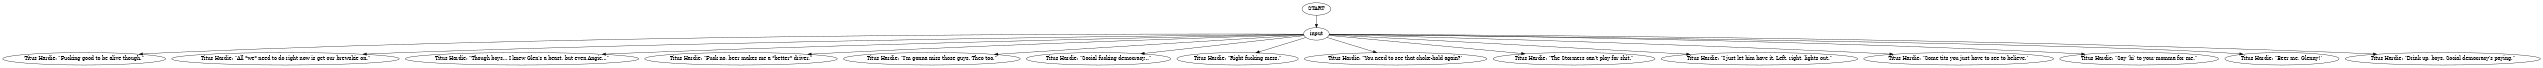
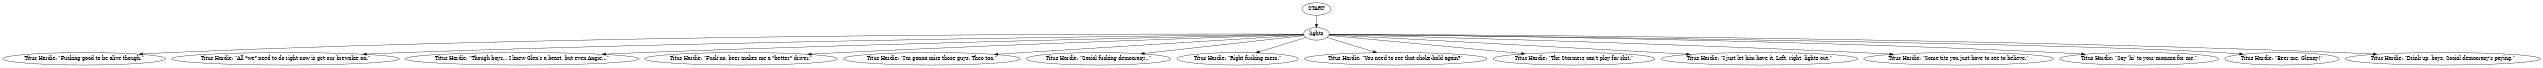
  digraph {
    n1 [label=START]
-   n2 [label=input]
+   n2 [label=lights]
    n3 [label="Titus Hardie: \"Fucking good to be alive though.\""]
    n4 [label="Titus Hardie: \"All *we* need to do right now is get our brewskie on.\""]
    n5 [label="Titus Hardie: \"Though boys... I knew Glen's a beast, but even Angie...\""]
    n6 [label="Titus Hardie: \"Fuck no, beer makes me a *better* driver.\""]
    n7 [label="Titus Hardie: \"I'm gonna miss those guys. Theo too.\""]
    n8 [label="Titus Hardie: \"Social fucking democracy...\""]
    n9 [label="Titus Hardie: \"Right fucking mess.\""]
    n10 [label="Titus Hardie: \"You need to see that choke-hold again?\""]
    n11 [label="Titus Hardie: \"The Stormers can't play for shit.\""]
    n12 [label="Titus Hardie: \"I just let him have it. Left, right, lights out.\""]
    n13 [label="Titus Hardie: \"Some tits you just have to see to believe.\""]
    n14 [label="Titus Hardie: \"Say 'hi' to your momma for me.\""]
    n15 [label="Titus Hardie: \"Beer me, Glenny!\""]
    n16 [label="Titus Hardie: \"Drink up, boys. Social democracy's paying.\""]
    n1 -> n2
    n2 -> n3
    n2 -> n4
    n2 -> n5
    n2 -> n6
    n2 -> n7
    n2 -> n8
    n2 -> n9
    n2 -> n10
    n2 -> n11
    n2 -> n12
    n2 -> n13
    n2 -> n14
    n2 -> n15
    n2 -> n16
  }
